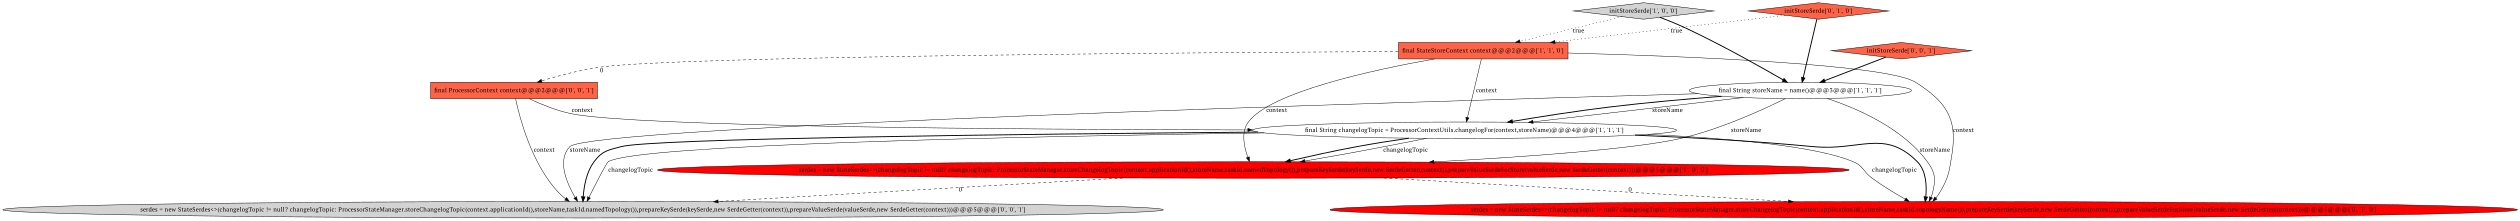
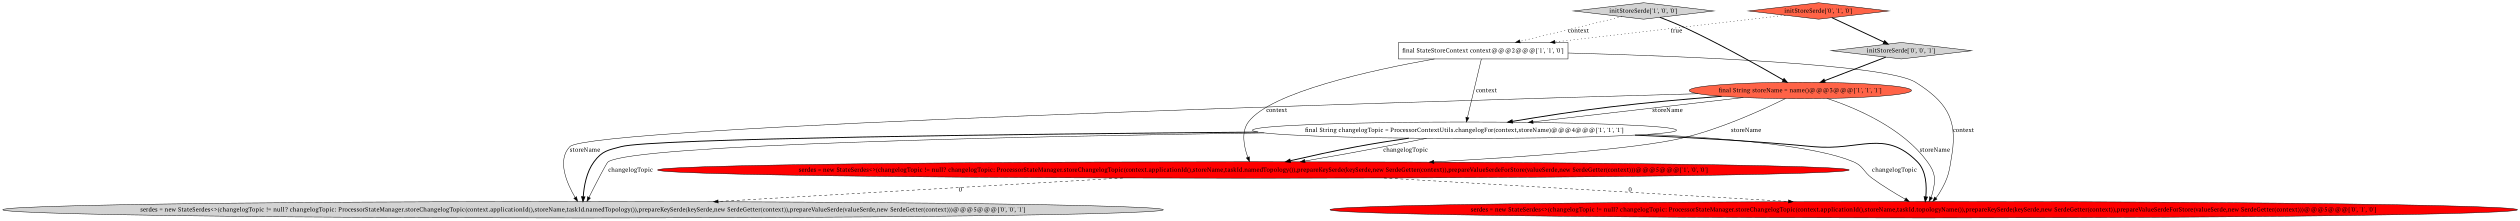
  digraph {
    fontname="PT Serif"
    node [fillcolor=lightgray fontname="PT Serif" shape=ellipse style=filled]
    edge [fontname="PT Serif" style=solid]
-   n1 [fillcolor=tomato label="initStoreSerde['0', '0', '1']" shape=diamond]
-   n2 [fillcolor=white label="final String storeName = name()@@@3@@@['1', '1', '1']"]
+   n1 [label="initStoreSerde['0', '0', '1']" shape=diamond]
+   n2 [fillcolor=tomato label="final String storeName = name()@@@3@@@['1', '1', '1']"]
    n3 [fillcolor=white label="final String changelogTopic = ProcessorContextUtils.changelogFor(context,storeName)@@@4@@@['1', '1', '1']"]
    n4 [fillcolor=red label="serdes = new StateSerdes<>(changelogTopic != null? changelogTopic: ProcessorStateManager.storeChangelogTopic(context.applicationId(),storeName,taskId.topologyName()),prepareKeySerde(keySerde,new SerdeGetter(context)),prepareValueSerdeForStore(valueSerde,new SerdeGetter(context)))@@@5@@@['0', '1', '0']"]
    n5 [fillcolor=red label="serdes = new StateSerdes<>(changelogTopic != null? changelogTopic: ProcessorStateManager.storeChangelogTopic(context.applicationId(),storeName,taskId.namedTopology()),prepareKeySerde(keySerde,new SerdeGetter(context)),prepareValueSerdeForStore(valueSerde,new SerdeGetter(context)))@@@5@@@['1', '0', '0']"]
    n6 [label="serdes = new StateSerdes<>(changelogTopic != null? changelogTopic: ProcessorStateManager.storeChangelogTopic(context.applicationId(),storeName,taskId.namedTopology()),prepareKeySerde(keySerde,new SerdeGetter(context)),prepareValueSerde(valueSerde,new SerdeGetter(context)))@@@5@@@['0', '0', '1']"]
-   n7 [fillcolor=tomato label="final ProcessorContext context@@@2@@@['0', '0', '1']" shape=box]
    n8 [label="initStoreSerde['1', '0', '0']" shape=diamond]
-   n9 [fillcolor=tomato label="final StateStoreContext context@@@2@@@['1', '1', '0']" shape=box]
+   n9 [fillcolor=white label="final StateStoreContext context@@@2@@@['1', '1', '0']" shape=box]
    n10 [fillcolor=tomato label="initStoreSerde['0', '1', '0']" shape=diamond]
    n1 -> n2 [style=bold]
    n2 -> n3 [label=storeName]
    n2 -> n3 [style=bold]
    n2 -> n4 [label=storeName]
    n2 -> n5 [label=storeName]
    n2 -> n6 [label=storeName]
    n3 -> n4 [label=changelogTopic]
    n3 -> n4 [style=bold]
    n3 -> n5 [style=bold]
    n3 -> n5 [label=changelogTopic]
    n3 -> n6 [style=bold]
    n3 -> n6 [label=changelogTopic]
    n5 -> n4 [label=0 style=dashed]
    n5 -> n6 [label=0 style=dashed]
-   n7 -> n3 [label=context]
-   n7 -> n6 [label=context]
    n8 -> n2 [style=bold]
-   n8 -> n9 [label=true style=dotted]
+   n8 -> n9 [label=context style=dotted]
    n9 -> n3 [label=context]
    n9 -> n4 [label=context]
    n9 -> n5 [label=context]
-   n9 -> n7 [label=0 style=dashed]
-   n10 -> n2 [style=bold]
+   n10 -> n1 [style=bold]
    n10 -> n9 [label=true style=dotted]
  }
